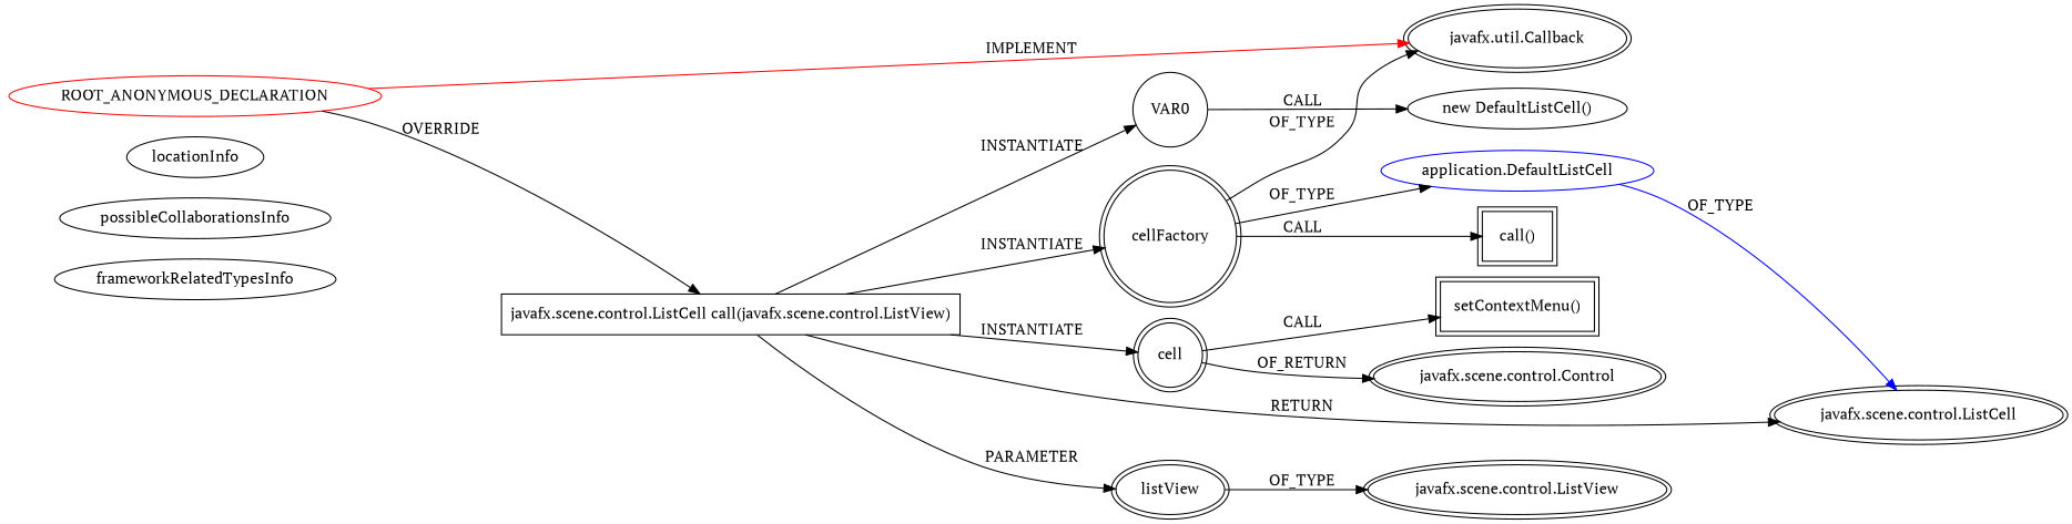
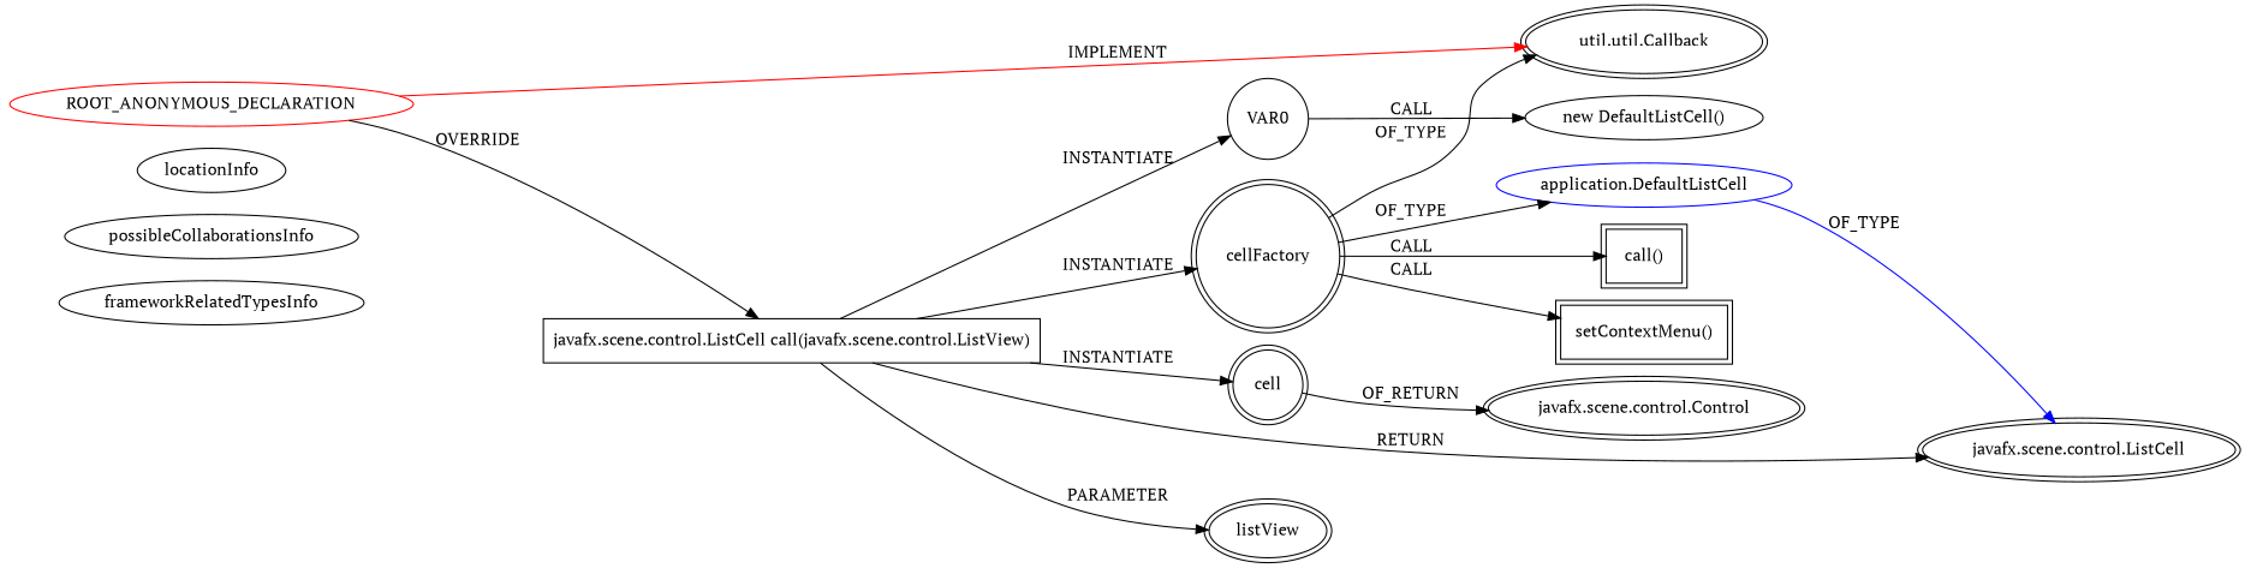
  digraph {
    fontname="PT Serif"
    rankdir=LR
    node [fontname="PT Serif" isFrameworkType=true peripheries=2]
    edge [fontname="PT Serif"]
    frameworkRelatedTypesInfo [0="javafx.util.Callback" isFrameworkType="" peripheries=""]
    possibleCollaborationsInfo [0="462~OVERRIDING_METHOD_DECLARATION-INSTANTIATION-~javafx.util.Callback ~javafx.scene.control.ListCell ~true~false" isFrameworkType="" peripheries=""]
    locationInfo [contextSignature="javafx.util.Callback forListView(javafx.scene.control.ContextMenu,javafx.util.Callback)" filePath="/Fisiu-skontrumFx/skontrumFx-master/skontrumFxApp/src/application/ContextMenuListCell.java" graphId=462 projectName="Fisiu-skontrumFx" isFrameworkType="" peripheries=""]
    n4 [color=red isFrameworkType=false label=ROOT_ANONYMOUS_DECLARATION vertexType=ROOT_ANONYMOUS_DECLARATION peripheries=""]
-   n5 [label="javafx.util.Callback" vertexType=FRAMEWORK_INTERFACE_TYPE]
+   n5 [label="util.util.Callback" vertexType=FRAMEWORK_INTERFACE_TYPE]
    n6 [isFrameworkType=false label="javafx.scene.control.ListCell call(javafx.scene.control.ListView)" shape=box vertexType=OVERRIDING_METHOD_DECLARATION peripheries=""]
    n7 [label="javafx.scene.control.ListCell" vertexType=FRAMEWORK_CLASS_TYPE]
    n8 [label=listView vertexType=PARAMETER_DECLARATION]
    n9 [isFrameworkType=false label=VAR0 shape=circle vertexType=VARIABLE_EXPRESION peripheries=""]
    n10 [label=cellFactory shape=circle vertexType=VARIABLE_EXPRESION]
    n11 [label=cell shape=circle vertexType=VARIABLE_EXPRESION]
-   n12 [label="javafx.scene.control.ListView" vertexType=FRAMEWORK_CLASS_TYPE]
    n13 [isFrameworkType=false label="new DefaultListCell()" vertexType=CONSTRUCTOR_CALL peripheries=""]
    n14 [color=blue isFrameworkType=false label="application.DefaultListCell" vertexType=REFERENCE_CLIENT_CLASS_DECLARATION peripheries=""]
    n15 [label="call()" shape=box vertexType=INSIDE_CALL]
    n16 [label="javafx.scene.control.Control" vertexType=FRAMEWORK_CLASS_TYPE]
    n17 [label="setContextMenu()" shape=box vertexType=INSIDE_CALL]
    n4 -> n5 [color=red label=IMPLEMENT]
    n4 -> n6 [label=OVERRIDE]
    n6 -> n7 [label=RETURN]
    n6 -> n8 [label=PARAMETER]
    n6 -> n9 [label=INSTANTIATE]
    n6 -> n10 [label=INSTANTIATE]
    n6 -> n11 [label=INSTANTIATE]
-   n8 -> n12 [label=OF_TYPE]
    n9 -> n13 [label=CALL]
    n10 -> n5 [label=OF_TYPE]
    n10 -> n14 [label=OF_TYPE]
    n10 -> n15 [label=CALL]
    n11 -> n16 [label=OF_RETURN]
-   n11 -> n17 [label=CALL]
+   n10 -> n17 [label=CALL]
    n14 -> n7 [color=blue label=OF_TYPE]
  }
